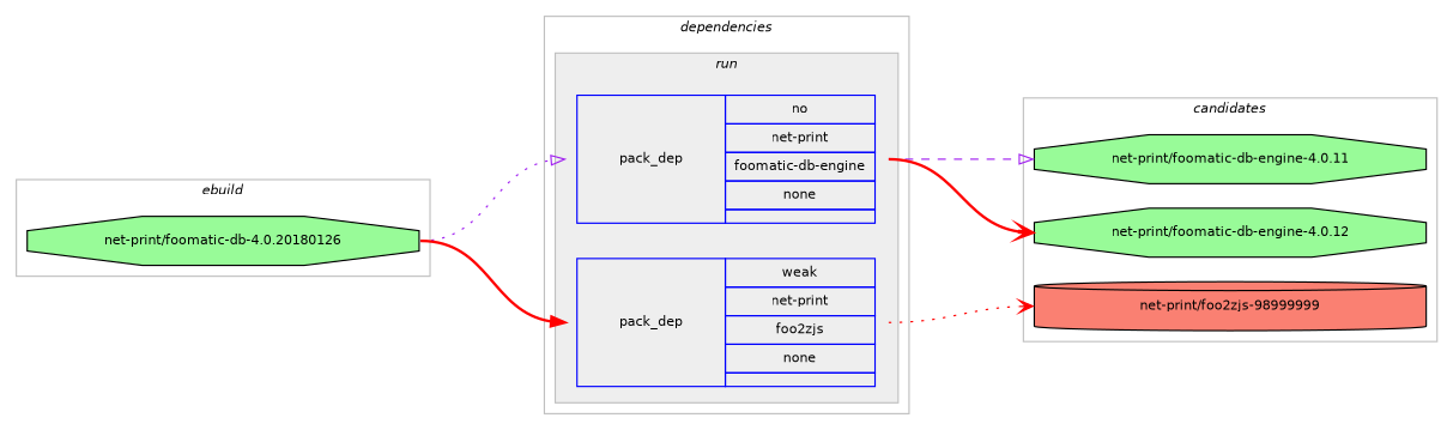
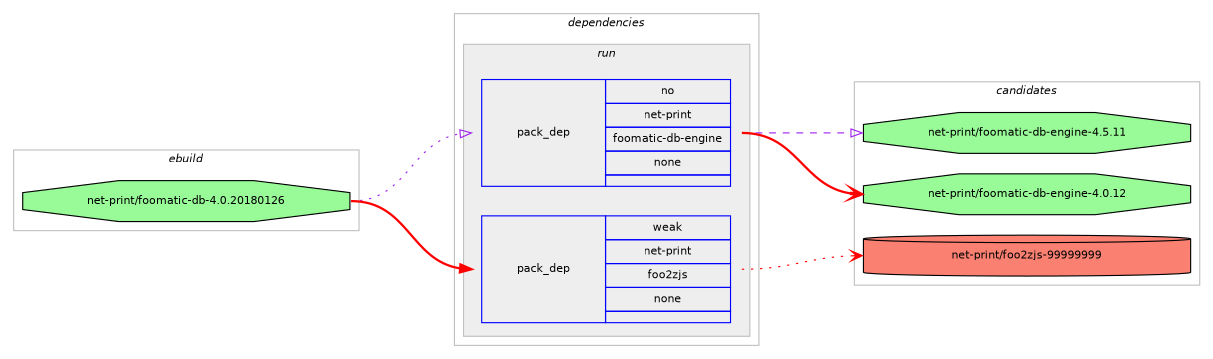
  digraph {
    compound=true
    concentrate=true
    fontname=Helvetica
    fontsize=10
    newrank=true
    rankdir=LR
    ranksep=1.5
    node [color=black fillcolor=palegreen fontname=Helvetica fontsize=10 shape=octagon style=filled]
    edge [arrowhead=onormal color=red headport=w style=dotted tailport=e weight=100]
    n1 [label="net-print/foomatic-db-4.0.20180126" width=4]
    n2 [color=blue label=<<TABLE BORDER="0" CELLBORDER="1" CELLSPACING="0" CELLPADDING="4" WIDTH="220"><TR><TD ROWSPAN="6" CELLPADDING="30">pack_dep</TD></TR><TR><TD WIDTH="110">no</TD></TR><TR><TD>net-print</TD></TR><TR><TD>foomatic-db-engine</TD></TR><TR><TD>none</TD></TR><TR><TD></TD></TR></TABLE>> shape=none fillcolor="" style=""]
    n3 [color=blue label=<<TABLE BORDER="0" CELLBORDER="1" CELLSPACING="0" CELLPADDING="4" WIDTH="220"><TR><TD ROWSPAN="6" CELLPADDING="30">pack_dep</TD></TR><TR><TD WIDTH="110">weak</TD></TR><TR><TD>net-print</TD></TR><TR><TD>foo2zjs</TD></TR><TR><TD>none</TD></TR><TR><TD></TD></TR></TABLE>> shape=none fillcolor="" style=""]
-   n4 [label="net-print/foomatic-db-engine-4.0.11" width=4]
+   n4 [label="net-print/foomatic-db-engine-4.5.11" width=4]
    n5 [label="net-print/foomatic-db-engine-4.0.12" width=4]
-   n6 [fillcolor=salmon label="net-print/foo2zjs-98999999" shape=cylinder width=4]
+   n6 [fillcolor=salmon label="net-print/foo2zjs-99999999" shape=cylinder width=4]
    subgraph cluster_1 {
      color=gray
      label=<<i>dependencies</i>>
      subgraph cluster_2 {
        color=gray
        fillcolor="#eeeeee"
        label=<<i>compile</i>>
        style=filled
      }
      subgraph cluster_3 {
        color=gray
        fillcolor="#eeeeee"
        label=<<i>compile and run</i>>
        style=filled
      }
      subgraph cluster_4 {
        color=gray
        fillcolor="#eeeeee"
        label=<<i>run</i>>
        style=filled
        subgraph sub_5 {
          color=gray
          fillcolor="#eeeeee"
          label=<<i>run</i>>
          style=filled
          n2
        }
        subgraph sub_6 {
          color=gray
          fillcolor="#eeeeee"
          label=<<i>run</i>>
          style=filled
          n3
        }
      }
    }
    subgraph cluster_7 {
      color=gray
      label=<<i>ebuild</i>>
      rank=same
      n1
    }
    subgraph cluster_8 {
      color=gray
      label=<<i>candidates</i>>
      rank=same
      subgraph sub_9 {
        color=black
        label=<<i>candidates</i>>
        nodesep=1
        rank=same
        n4
        n5
      }
      subgraph sub_10 {
        color=black
        label=<<i>candidates</i>>
        nodesep=1
        rank=same
        n6
      }
    }
    n1 -> n2 [color=purple weight=20]
    n1 -> n3 [arrowhead=normal style=bold weight=20]
    n2 -> n4 [color=purple style=dashed]
    n2 -> n5 [arrowhead=vee style=bold]
    n3 -> n6 [arrowhead=vee]
  }
